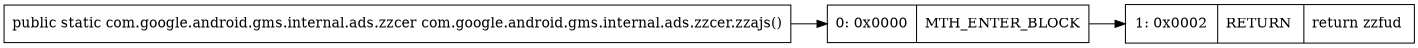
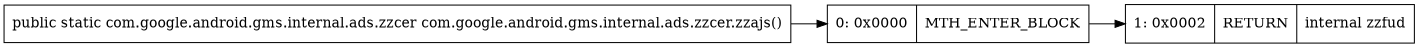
  digraph {
    rankdir=LR
    node [shape=record]
    n1 [label="{0\:\ 0x0000|MTH_ENTER_BLOCK\l}"]
-   n2 [label="{1\:\ 0x0002|RETURN\l|return zzfud\l}"]
+   n2 [label="{1\:\ 0x0002|RETURN\l|internal zzfud\l}"]
    n3 [label="{public static com.google.android.gms.internal.ads.zzcer com.google.android.gms.internal.ads.zzcer.zzajs() }"]
    n1 -> n2
    n3 -> n1
  }
